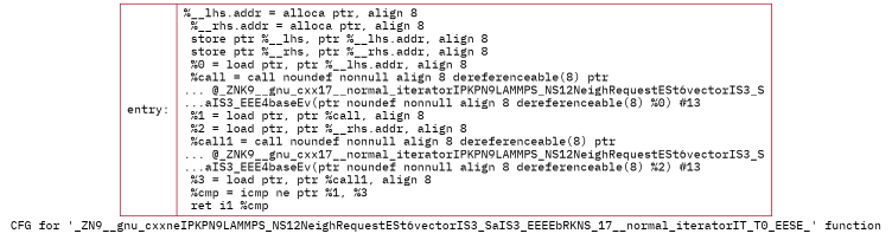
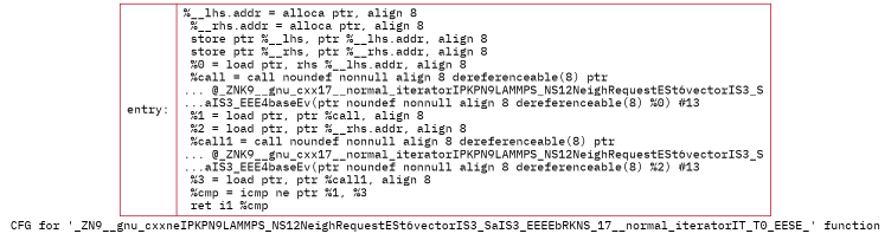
  digraph {
    label="CFG for '_ZN9__gnu_cxxneIPKPN9LAMMPS_NS12NeighRequestESt6vectorIS3_SaIS3_EEEEbRKNS_17__normal_iteratorIT_T0_EESE_' function"
    rankdir=LR
    fontname="IBM Plex Mono"
-   n1 [color="#b70d28ff" fillcolor=white fontname="IBM Plex Mono" label="{entry:\l|  %__lhs.addr = alloca ptr, align 8\l  %__rhs.addr = alloca ptr, align 8\l  store ptr %__lhs, ptr %__lhs.addr, align 8\l  store ptr %__rhs, ptr %__rhs.addr, align 8\l  %0 = load ptr, ptr %__lhs.addr, align 8\l  %call = call noundef nonnull align 8 dereferenceable(8) ptr\l... @_ZNK9__gnu_cxx17__normal_iteratorIPKPN9LAMMPS_NS12NeighRequestESt6vectorIS3_S\l...aIS3_EEE4baseEv(ptr noundef nonnull align 8 dereferenceable(8) %0) #13\l  %1 = load ptr, ptr %call, align 8\l  %2 = load ptr, ptr %__rhs.addr, align 8\l  %call1 = call noundef nonnull align 8 dereferenceable(8) ptr\l... @_ZNK9__gnu_cxx17__normal_iteratorIPKPN9LAMMPS_NS12NeighRequestESt6vectorIS3_S\l...aIS3_EEE4baseEv(ptr noundef nonnull align 8 dereferenceable(8) %2) #13\l  %3 = load ptr, ptr %call1, align 8\l  %cmp = icmp ne ptr %1, %3\l  ret i1 %cmp\l}" shape=record style=filled]
+   n1 [color="#b70d28ff" fillcolor=white fontname="IBM Plex Mono" label="{entry:\l|  %__lhs.addr = alloca ptr, align 8\l  %__rhs.addr = alloca ptr, align 8\l  store ptr %__lhs, ptr %__lhs.addr, align 8\l  store ptr %__rhs, ptr %__rhs.addr, align 8\l  %0 = load ptr, rhs %__lhs.addr, align 8\l  %call = call noundef nonnull align 8 dereferenceable(8) ptr\l... @_ZNK9__gnu_cxx17__normal_iteratorIPKPN9LAMMPS_NS12NeighRequestESt6vectorIS3_S\l...aIS3_EEE4baseEv(ptr noundef nonnull align 8 dereferenceable(8) %0) #13\l  %1 = load ptr, ptr %call, align 8\l  %2 = load ptr, ptr %__rhs.addr, align 8\l  %call1 = call noundef nonnull align 8 dereferenceable(8) ptr\l... @_ZNK9__gnu_cxx17__normal_iteratorIPKPN9LAMMPS_NS12NeighRequestESt6vectorIS3_S\l...aIS3_EEE4baseEv(ptr noundef nonnull align 8 dereferenceable(8) %2) #13\l  %3 = load ptr, ptr %call1, align 8\l  %cmp = icmp ne ptr %1, %3\l  ret i1 %cmp\l}" shape=record style=filled]
  }
